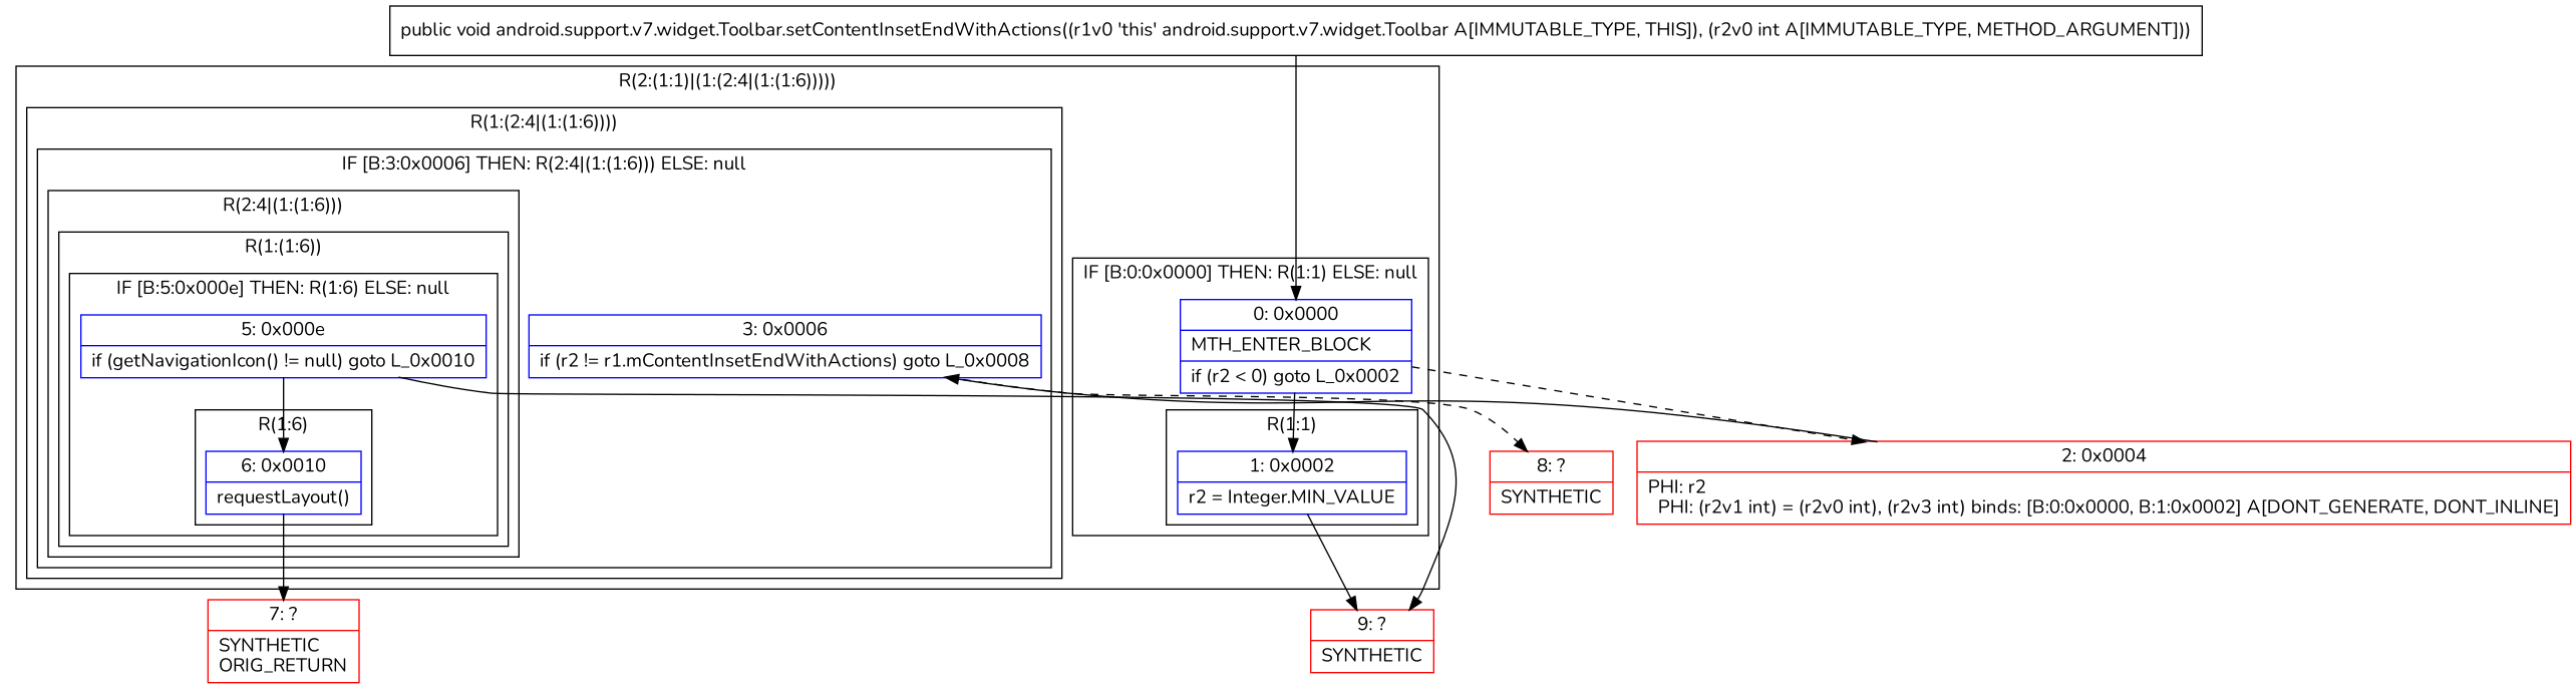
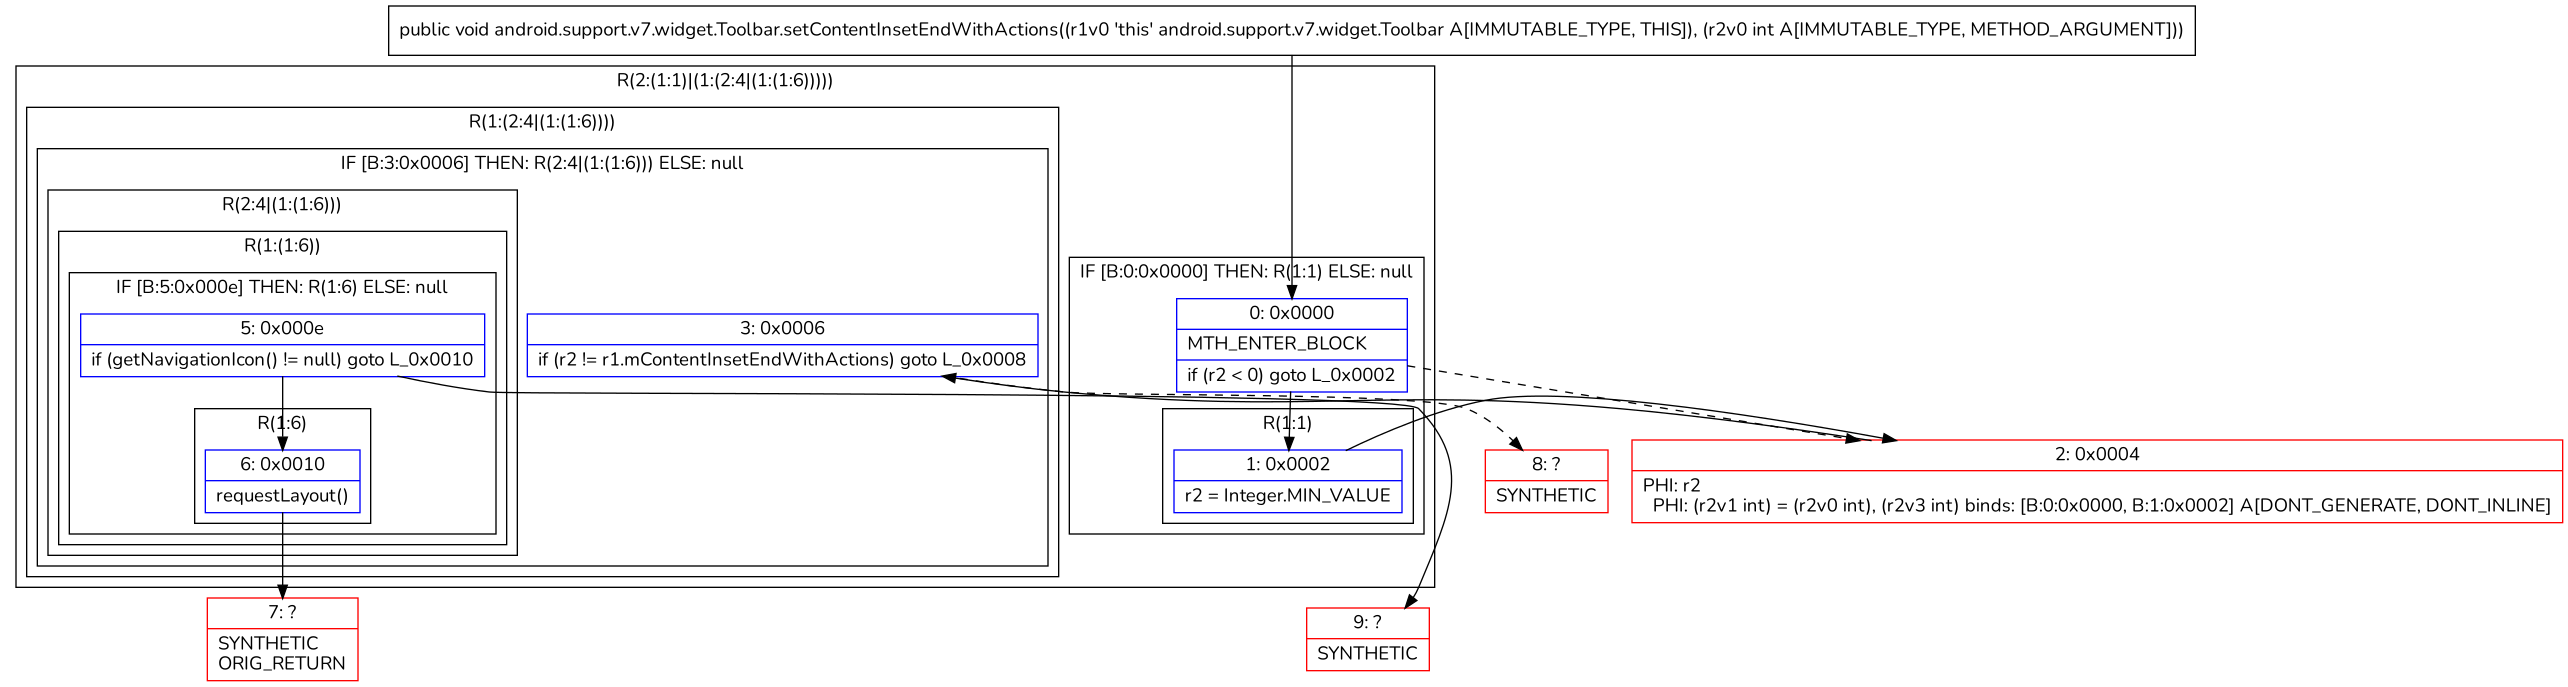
  digraph {
    fontname=Nunito
    node [color=blue fontname=Nunito shape=record]
    edge [fontname=Nunito]
    n1 [label="{1\:\ 0x0002|r2 = Integer.MIN_VALUE\l}"]
    n2 [label="{0\:\ 0x0000|MTH_ENTER_BLOCK\l|if (r2 \< 0) goto L_0x0002\l}"]
    n3 [label="{6\:\ 0x0010|requestLayout()\l}"]
    n4 [label="{5\:\ 0x000e|if (getNavigationIcon() != null) goto L_0x0010\l}"]
    n5 [label="{3\:\ 0x0006|if (r2 != r1.mContentInsetEndWithActions) goto L_0x0008\l}"]
    n6 [color=red label="{2\:\ 0x0004|PHI: r2 \l  PHI: (r2v1 int) = (r2v0 int), (r2v3 int) binds: [B:0:0x0000, B:1:0x0002] A[DONT_GENERATE, DONT_INLINE]\l}"]
    n7 [color=red label="{7\:\ ?|SYNTHETIC\lORIG_RETURN\l}"]
    n8 [color=red label="{9\:\ ?|SYNTHETIC\l}"]
    n9 [color=red label="{8\:\ ?|SYNTHETIC\l}"]
    n10 [label="{public void android.support.v7.widget.Toolbar.setContentInsetEndWithActions((r1v0 'this' android.support.v7.widget.Toolbar A[IMMUTABLE_TYPE, THIS]), (r2v0 int A[IMMUTABLE_TYPE, METHOD_ARGUMENT])) }" color=""]
    subgraph cluster_1 {
      label="R(2:(1:1)|(1:(2:4|(1:(1:6)))))"
      subgraph cluster_2 {
        label="IF [B:0:0x0000] THEN: R(1:1) ELSE: null"
        n2
        subgraph cluster_3 {
          label="R(1:1)"
          n1
        }
      }
      subgraph cluster_4 {
        label="R(1:(2:4|(1:(1:6))))"
        subgraph cluster_5 {
          label="IF [B:3:0x0006] THEN: R(2:4|(1:(1:6))) ELSE: null"
          n5
          subgraph cluster_6 {
            label="R(2:4|(1:(1:6)))"
            subgraph cluster_7 {
              label="R(1:(1:6))"
              subgraph cluster_8 {
                label="IF [B:5:0x000e] THEN: R(1:6) ELSE: null"
                n4
                subgraph cluster_9 {
                  label="R(1:6)"
                  n3
                }
              }
            }
          }
        }
      }
    }
-   n1 -> n8
+   n1 -> n6
    n2 -> n1
    n2 -> n6 [style=dashed]
    n3 -> n7
    n4 -> n3
    n4 -> n8 [style=solid]
    n5 -> n9 [style=dashed]
    n6 -> n5
    n10 -> n2
  }
